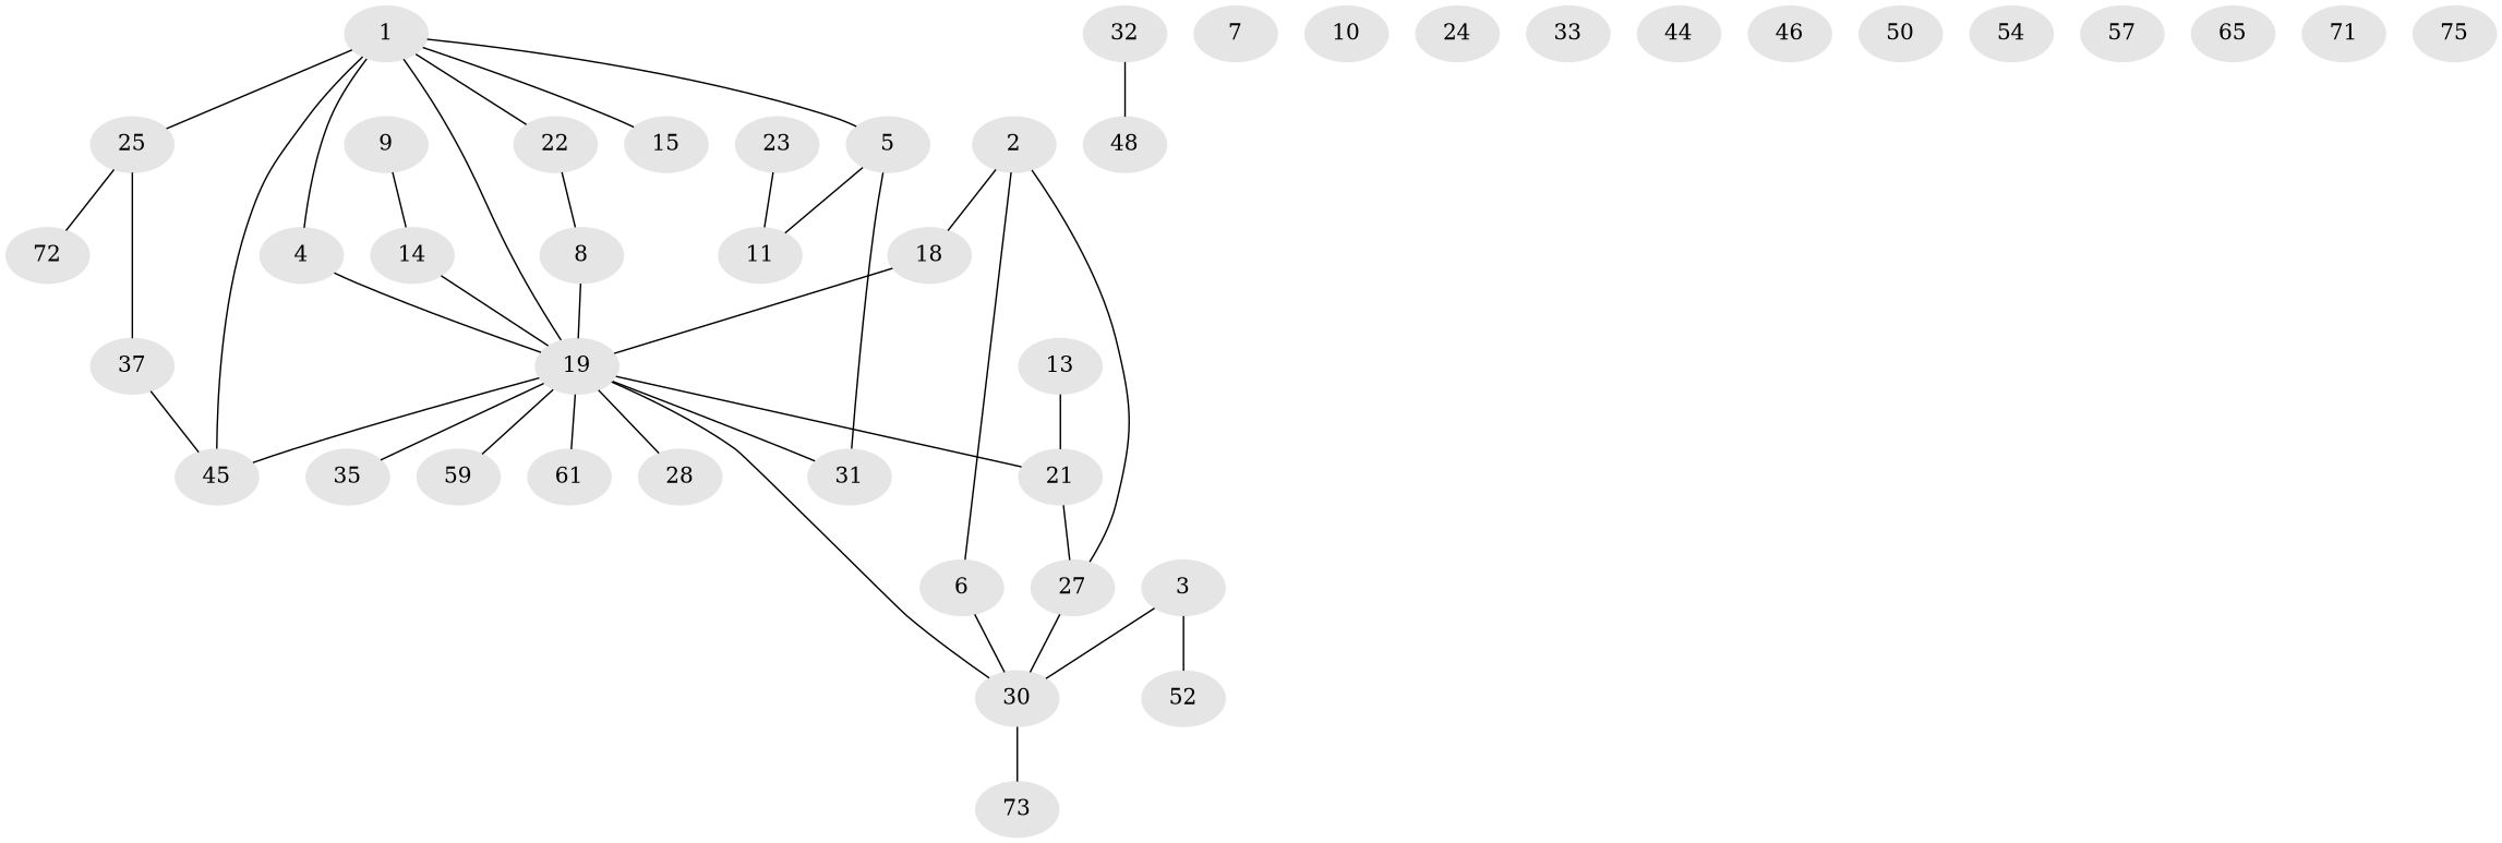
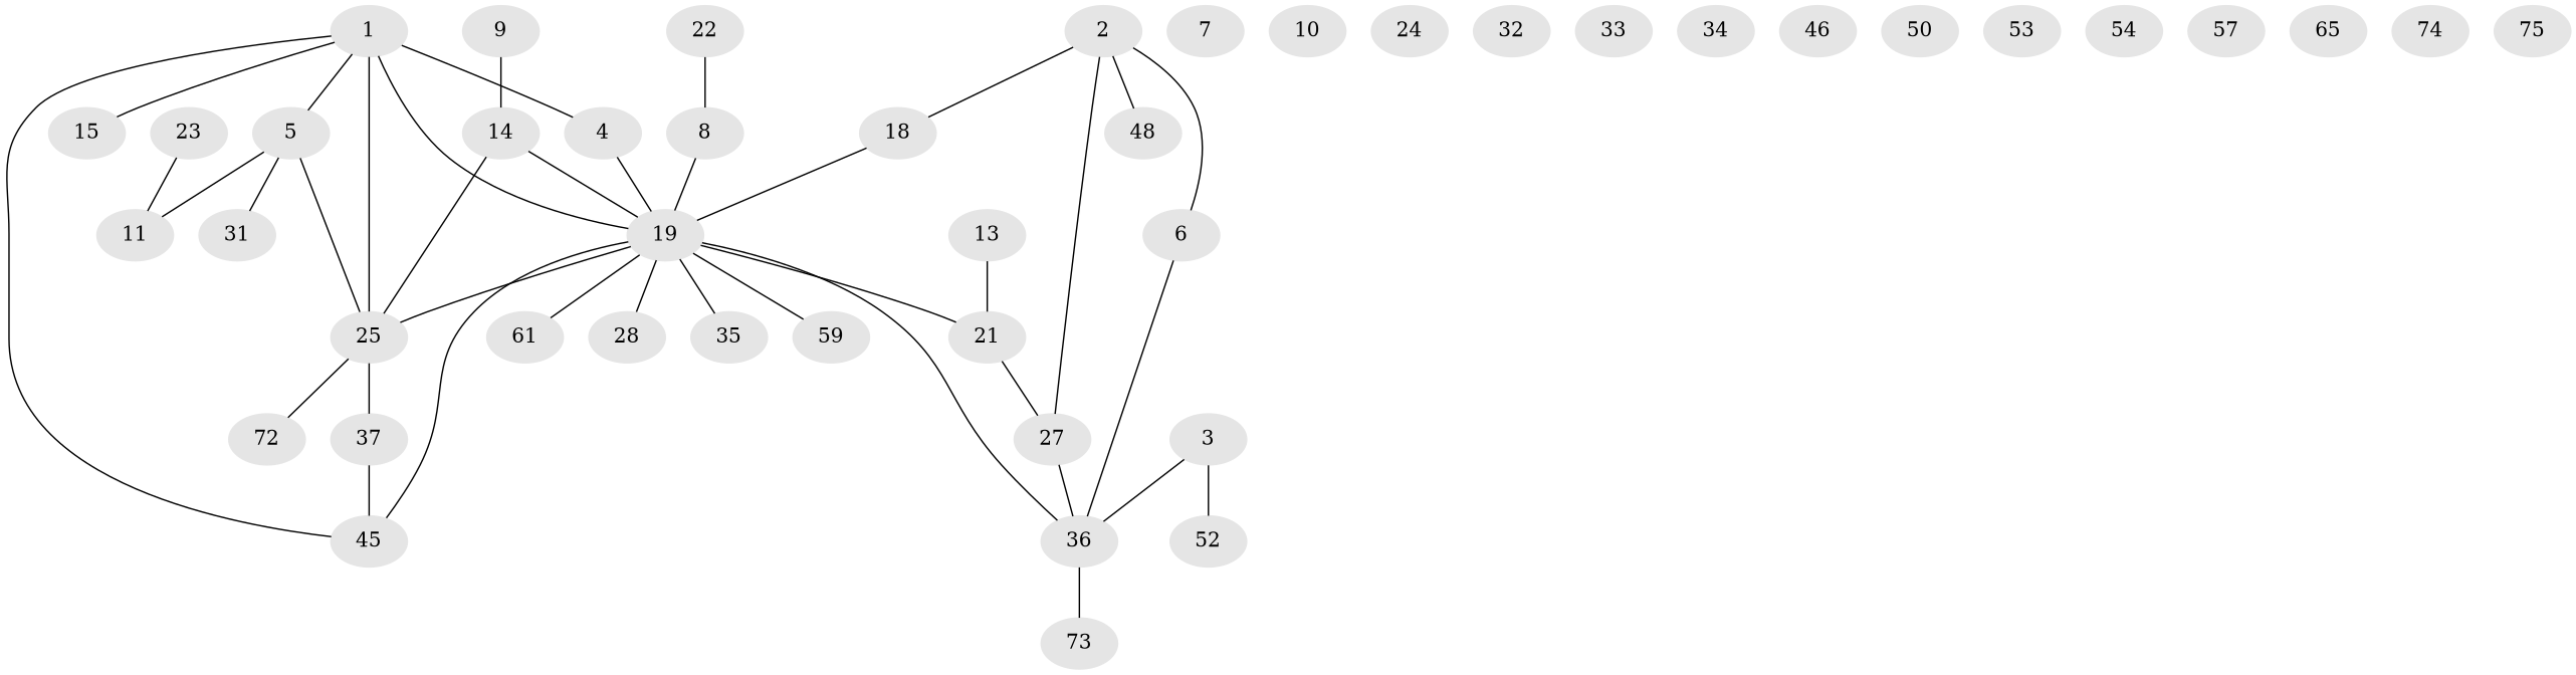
  graph {
    node [color=gray90 style=filled]
    1
    4
    5 [super="+41"]
    15
    19 [super="+20+39"]
    22
    25 [super="+26+66"]
    45 [super="+62"]
    11
    31 [super="+55+42"]
    8
-   36 [super="+40" label=30]
+   36 [super="+40"]
    21 [super="+49"]
    28 [super="+76"]
    n15 [label=35]
    59
    61
    37 [super="+60"]
    72
    2 [super="+12"]
    6 [super="+43"]
    18
    27 [super="+38"]
    48
    73
    3
    52 [super="+58"]
    7
    9 [super="+29"]
    14 [super="+17+69"]
    10
    13 [super="+16"]
    23
    24
    32 [super="+51"]
    33
-   34 [label=44]
+   34
    46
    50
+   53
    54
    57
    65
-   71
+   71 [label=74]
    75
    1 -- 4
    1 -- 5
    1 -- 15
    1 -- 19
-   1 -- 22
    1 -- 25 [weight=2]
    1 -- 45
    4 -- 19
+   5 -- 25
    5 -- 11
    5 -- 31
    19 -- 45
-   19 -- 31
+   19 -- 25
    19 -- 36
    19 -- 21 [weight=2]
    19 -- 28
    19 -- n15
    19 -- 59
    19 -- 61
    22 -- 8
    25 -- 37
    25 -- 72
    8 -- 19
    36 -- 73
    21 -- 27
    37 -- 45
    2 -- 6
    2 -- 18
    2 -- 27
-   32 -- 48
+   2 -- 48
    6 -- 36
    18 -- 19
    27 -- 36
    3 -- 36
    3 -- 52
    9 -- 14
    14 -- 19
+   14 -- 25 [weight=3]
    13 -- 21
    23 -- 11
  }
